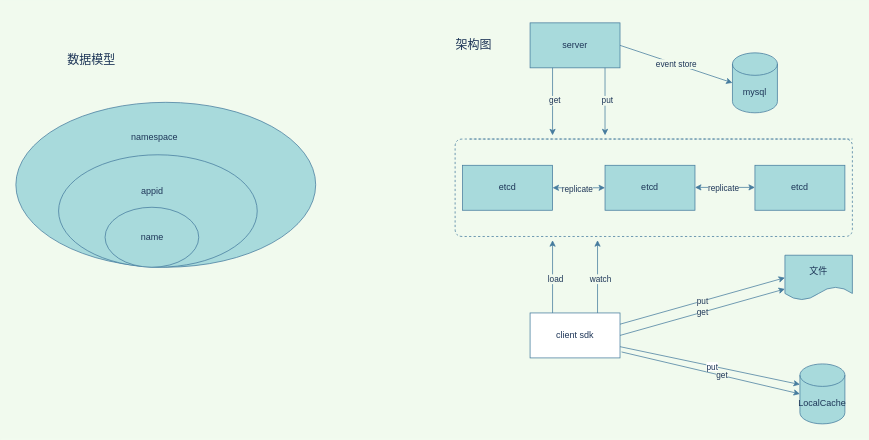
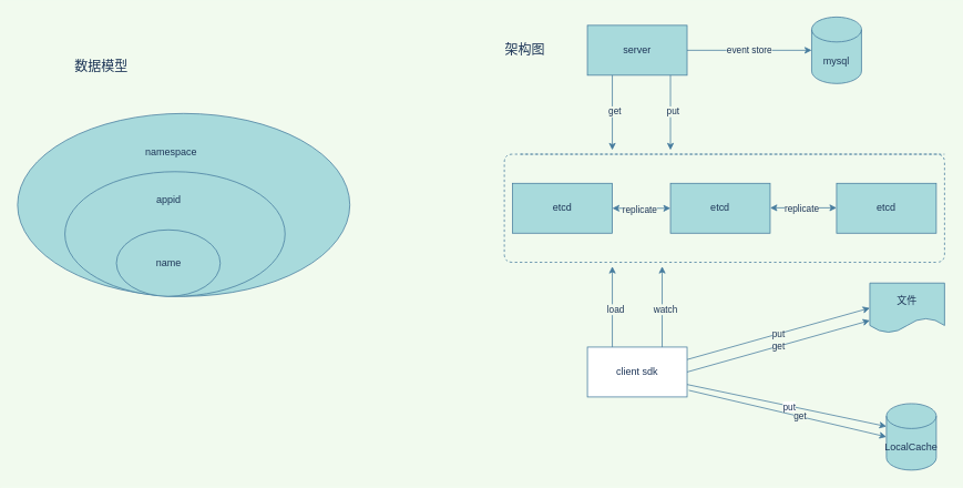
  <mxCell id="0" />
  <mxCell id="1" parent="0" />
  <mxCell id="2" value="etcd" style="whiteSpace=wrap;html=1;fillColor=#A8DADC;strokeColor=#457B9D;fontColor=#1D3557;" parent="1" vertex="1"><mxGeometry x="616" y="220" width="120" height="60" as="geometry" /></mxCell>
  <mxCell id="3" value="etcd" style="whiteSpace=wrap;html=1;fillColor=#A8DADC;strokeColor=#457B9D;fontColor=#1D3557;" parent="1" vertex="1"><mxGeometry x="806" y="220" width="120" height="60" as="geometry" /></mxCell>
  <mxCell id="4" value="etcd" style="whiteSpace=wrap;html=1;fillColor=#A8DADC;strokeColor=#457B9D;fontColor=#1D3557;" parent="1" vertex="1"><mxGeometry x="1006" y="220" width="120" height="60" as="geometry" /></mxCell>
  <mxCell id="5" value="" style="endArrow=none;dashed=1;html=1;strokeColor=#457B9D;fontColor=#1D3557;labelBackgroundColor=#F1FAEE;" parent="1" edge="1"><mxGeometry width="50" height="50" relative="1" as="geometry"><mxPoint x="626" y="185" as="sourcePoint" /><mxPoint x="1136" y="185" as="targetPoint" /><Array as="points"><mxPoint x="1136" y="185" /><mxPoint x="1136" y="315" /><mxPoint x="606" y="315" /><mxPoint x="606" y="185" /></Array></mxGeometry></mxCell>
  <mxCell id="6" value="server" style="whiteSpace=wrap;html=1;fillColor=#A8DADC;strokeColor=#457B9D;fontColor=#1D3557;" parent="1" vertex="1"><mxGeometry x="706" y="30" width="120" height="60" as="geometry" /></mxCell>
- <mxCell id="7" value="mysql" style="shape=cylinder3;whiteSpace=wrap;html=1;boundedLbl=1;backgroundOutline=1;size=15;fillColor=#A8DADC;strokeColor=#457B9D;fontColor=#1D3557;" parent="1" vertex="1"><mxGeometry x="976" y="70" width="60" height="80" as="geometry" /></mxCell>
+ <mxCell id="7" value="mysql" style="shape=cylinder3;whiteSpace=wrap;html=1;boundedLbl=1;backgroundOutline=1;size=15;fillColor=#A8DADC;strokeColor=#457B9D;fontColor=#1D3557;" parent="1" vertex="1"><mxGeometry x="976" y="20" width="60" height="80" as="geometry" /></mxCell>
  <mxCell id="8" value="event store" style="endArrow=classic;html=1;entryX=0;entryY=0.5;entryDx=0;entryDy=0;entryPerimeter=0;strokeColor=#457B9D;fontColor=#1D3557;exitX=1;exitY=0.5;exitDx=0;exitDy=0;labelBackgroundColor=#F1FAEE;" parent="1" source="6" target="7" edge="1"><mxGeometry width="50" height="50" relative="1" as="geometry"><mxPoint x="826" y="-10" as="sourcePoint" /><mxPoint x="656" y="0" as="targetPoint" /></mxGeometry></mxCell>
  <mxCell id="9" value="" style="endArrow=classic;html=1;exitX=0.25;exitY=1;exitDx=0;exitDy=0;strokeColor=#457B9D;fontColor=#1D3557;labelBackgroundColor=#F1FAEE;" parent="1" source="6" edge="1"><mxGeometry width="50" height="50" relative="1" as="geometry"><mxPoint x="596" y="140" as="sourcePoint" /><mxPoint x="736" y="180" as="targetPoint" /></mxGeometry></mxCell>
  <mxCell id="10" value="get" style="edgeLabel;html=1;align=center;verticalAlign=middle;resizable=0;points=[];fontColor=#1D3557;labelBackgroundColor=#F1FAEE;" parent="9" vertex="1" connectable="0"><mxGeometry x="-0.04" y="2" relative="1" as="geometry"><mxPoint as="offset" /></mxGeometry></mxCell>
  <mxCell id="11" value="client sdk" style="whiteSpace=wrap;html=1;fillColor=#ffffff;strokeColor=#457B9D;fontColor=#1D3557;" parent="1" vertex="1"><mxGeometry x="706" y="417" width="120" height="60" as="geometry" /></mxCell>
  <mxCell id="12" value="LocalCache" style="shape=cylinder3;whiteSpace=wrap;html=1;boundedLbl=1;backgroundOutline=1;size=15;fillColor=#A8DADC;strokeColor=#457B9D;fontColor=#1D3557;" parent="1" vertex="1"><mxGeometry x="1066" y="485" width="60" height="80" as="geometry" /></mxCell>
  <mxCell id="13" value="" style="endArrow=classic;html=1;exitX=1.017;exitY=0.867;exitDx=0;exitDy=0;entryX=0;entryY=0.5;entryDx=0;entryDy=0;entryPerimeter=0;strokeColor=#457B9D;fontColor=#1D3557;exitPerimeter=0;labelBackgroundColor=#F1FAEE;" parent="1" source="11" target="12" edge="1"><mxGeometry width="50" height="50" relative="1" as="geometry"><mxPoint x="616" y="450" as="sourcePoint" /><mxPoint x="686" y="420" as="targetPoint" /></mxGeometry></mxCell>
  <mxCell id="14" value="get" style="edgeLabel;html=1;align=center;verticalAlign=middle;resizable=0;points=[];fontColor=#1D3557;labelBackgroundColor=#F1FAEE;" parent="13" vertex="1" connectable="0"><mxGeometry x="0.119" y="1" relative="1" as="geometry"><mxPoint as="offset" /></mxGeometry></mxCell>
  <mxCell id="15" value="" style="endArrow=classic;html=1;strokeColor=#457B9D;fontColor=#1D3557;exitX=0.75;exitY=0;exitDx=0;exitDy=0;labelBackgroundColor=#F1FAEE;" parent="1" source="11" edge="1"><mxGeometry width="50" height="50" relative="1" as="geometry"><mxPoint x="846" y="360" as="sourcePoint" /><mxPoint x="796" y="320" as="targetPoint" /></mxGeometry></mxCell>
  <mxCell id="16" value="watch" style="edgeLabel;html=1;align=center;verticalAlign=middle;resizable=0;points=[];fontColor=#1D3557;labelBackgroundColor=#F1FAEE;" parent="15" vertex="1" connectable="0"><mxGeometry x="-0.044" y="-3" relative="1" as="geometry"><mxPoint as="offset" /></mxGeometry></mxCell>
  <mxCell id="17" value="" style="endArrow=classic;startArrow=classic;html=1;exitX=1;exitY=0.5;exitDx=0;exitDy=0;entryX=0;entryY=0.5;entryDx=0;entryDy=0;strokeColor=#457B9D;fontColor=#1D3557;labelBackgroundColor=#F1FAEE;" parent="1" source="2" target="3" edge="1"><mxGeometry width="50" height="50" relative="1" as="geometry"><mxPoint x="636" y="290" as="sourcePoint" /><mxPoint x="686" y="240" as="targetPoint" /></mxGeometry></mxCell>
  <mxCell id="18" value="replicate" style="edgeLabel;html=1;align=center;verticalAlign=middle;resizable=0;points=[];fontColor=#1D3557;labelBackgroundColor=#F1FAEE;" parent="17" vertex="1" connectable="0"><mxGeometry x="-0.08" y="-1" relative="1" as="geometry"><mxPoint as="offset" /></mxGeometry></mxCell>
  <mxCell id="19" value="" style="endArrow=classic;startArrow=classic;html=1;exitX=1;exitY=0.5;exitDx=0;exitDy=0;entryX=0;entryY=0.5;entryDx=0;entryDy=0;strokeColor=#457B9D;fontColor=#1D3557;labelBackgroundColor=#F1FAEE;" parent="1" edge="1"><mxGeometry width="50" height="50" relative="1" as="geometry"><mxPoint x="926" y="249.5" as="sourcePoint" /><mxPoint x="1006" y="249.5" as="targetPoint" /></mxGeometry></mxCell>
  <mxCell id="20" value="replicate" style="edgeLabel;html=1;align=center;verticalAlign=middle;resizable=0;points=[];fontColor=#1D3557;labelBackgroundColor=#F1FAEE;" parent="19" vertex="1" connectable="0"><mxGeometry x="-0.08" y="-1" relative="1" as="geometry"><mxPoint as="offset" /></mxGeometry></mxCell>
  <mxCell id="21" value="s" style="ellipse;whiteSpace=wrap;html=1;fillColor=#A8DADC;strokeColor=#457B9D;fontColor=#1D3557;" parent="1" vertex="1"><mxGeometry x="20" y="136" width="400" height="220" as="geometry" /></mxCell>
  <mxCell id="22" value="" style="ellipse;whiteSpace=wrap;html=1;fillColor=#A8DADC;strokeColor=#457B9D;fontColor=#1D3557;" parent="1" vertex="1"><mxGeometry x="77" y="206" width="265" height="150" as="geometry" /></mxCell>
  <mxCell id="23" value="namespace" style="text;html=1;strokeColor=none;fillColor=none;align=center;verticalAlign=middle;whiteSpace=wrap;fontColor=#1D3557;" parent="1" vertex="1"><mxGeometry x="185" y="173" width="40" height="20" as="geometry" /></mxCell>
  <mxCell id="24" value="文件" style="shape=document;whiteSpace=wrap;html=1;boundedLbl=1;fillColor=#A8DADC;strokeColor=#457B9D;fontColor=#1D3557;" parent="1" vertex="1"><mxGeometry x="1046" y="340" width="90" height="60" as="geometry" /></mxCell>
  <mxCell id="25" value="put" style="endArrow=classic;html=1;exitX=1;exitY=0.25;exitDx=0;exitDy=0;entryX=0;entryY=0.5;entryDx=0;entryDy=0;strokeColor=#457B9D;fontColor=#1D3557;labelBackgroundColor=#F1FAEE;" parent="1" source="11" target="24" edge="1"><mxGeometry width="50" height="50" relative="1" as="geometry"><mxPoint x="896" y="400" as="sourcePoint" /><mxPoint x="946" y="350" as="targetPoint" /></mxGeometry></mxCell>
  <mxCell id="26" value="get" style="endArrow=classic;html=1;entryX=0;entryY=0.75;entryDx=0;entryDy=0;fillColor=#A8DADC;strokeColor=#457B9D;fontColor=#1D3557;exitX=1;exitY=0.5;exitDx=0;exitDy=0;labelBackgroundColor=#F1FAEE;" parent="1" source="11" target="24" edge="1"><mxGeometry width="50" height="50" relative="1" as="geometry"><mxPoint x="1006" y="470" as="sourcePoint" /><mxPoint x="1036" y="470" as="targetPoint" /></mxGeometry></mxCell>
  <mxCell id="27" value="" style="endArrow=classic;html=1;strokeColor=#457B9D;fillColor=#A8DADC;fontColor=#1D3557;entryX=0;entryY=0;entryDx=0;entryDy=27.5;entryPerimeter=0;exitX=1;exitY=0.75;exitDx=0;exitDy=0;labelBackgroundColor=#F1FAEE;" parent="1" target="12" edge="1" source="11"><mxGeometry width="50" height="50" relative="1" as="geometry"><mxPoint x="826" y="410" as="sourcePoint" /><mxPoint x="976" y="310" as="targetPoint" /></mxGeometry></mxCell>
  <mxCell id="28" value="&lt;span style=&quot;background-color: rgb(255 , 255 , 255)&quot;&gt;put&lt;/span&gt;" style="edgeLabel;html=1;align=center;verticalAlign=middle;resizable=0;points=[];fontColor=#1D3557;labelBackgroundColor=#F1FAEE;" parent="27" vertex="1" connectable="0"><mxGeometry x="0.019" relative="1" as="geometry"><mxPoint y="1" as="offset" /></mxGeometry></mxCell>
  <mxCell id="29" value="" style="ellipse;whiteSpace=wrap;html=1;fillColor=#A8DADC;strokeColor=#457B9D;fontColor=#1D3557;" parent="1" vertex="1"><mxGeometry x="139" y="276" width="125" height="80" as="geometry" /></mxCell>
- <mxCell id="30" value="appid" style="text;html=1;strokeColor=none;fillColor=none;align=center;verticalAlign=middle;whiteSpace=wrap;fontColor=#1D3557;" parent="1" vertex="1"><mxGeometry x="181.5" y="245" width="40" height="20" as="geometry" /></mxCell>
+ <mxCell id="30" value="appid" style="text;html=1;strokeColor=none;fillColor=none;align=center;verticalAlign=middle;whiteSpace=wrap;fontColor=#1D3557;" parent="1" vertex="1"><mxGeometry x="181.5" y="230" width="40" height="20" as="geometry" /></mxCell>
  <mxCell id="31" value="name" style="text;html=1;strokeColor=none;fillColor=none;align=center;verticalAlign=middle;whiteSpace=wrap;fontColor=#1D3557;" parent="1" vertex="1"><mxGeometry x="181.5" y="306" width="40" height="20" as="geometry" /></mxCell>
  <mxCell id="32" value="" style="endArrow=classic;html=1;exitX=0.5;exitY=1;exitDx=0;exitDy=0;strokeColor=#457B9D;fontColor=#1D3557;labelBackgroundColor=#F1FAEE;" parent="1" edge="1"><mxGeometry width="50" height="50" relative="1" as="geometry"><mxPoint x="806" y="90" as="sourcePoint" /><mxPoint x="806" y="180" as="targetPoint" /></mxGeometry></mxCell>
  <mxCell id="33" value="put" style="edgeLabel;html=1;align=center;verticalAlign=middle;resizable=0;points=[];fontColor=#1D3557;labelBackgroundColor=#F1FAEE;" parent="32" vertex="1" connectable="0"><mxGeometry x="-0.04" y="2" relative="1" as="geometry"><mxPoint as="offset" /></mxGeometry></mxCell>
  <mxCell id="34" value="" style="endArrow=classic;html=1;exitX=0.25;exitY=0;exitDx=0;exitDy=0;strokeColor=#457B9D;fontColor=#1D3557;labelBackgroundColor=#F1FAEE;" parent="1" edge="1" source="11"><mxGeometry width="50" height="50" relative="1" as="geometry"><mxPoint x="736" y="380" as="sourcePoint" /><mxPoint x="736" y="320" as="targetPoint" /></mxGeometry></mxCell>
  <mxCell id="35" value="load" style="edgeLabel;html=1;align=center;verticalAlign=middle;resizable=0;points=[];fontColor=#1D3557;labelBackgroundColor=#F1FAEE;" parent="34" vertex="1" connectable="0"><mxGeometry x="-0.044" y="-3" relative="1" as="geometry"><mxPoint as="offset" /></mxGeometry></mxCell>
  <mxCell id="36" value="&lt;font style=&quot;font-size: 16px&quot;&gt;数据模型&lt;/font&gt;" style="text;html=1;strokeColor=none;fillColor=none;align=center;verticalAlign=middle;whiteSpace=wrap;fontColor=#1D3557;" vertex="1" parent="1"><mxGeometry x="86" y="70" width="70" height="20" as="geometry" /></mxCell>
  <mxCell id="37" value="&lt;font style=&quot;font-size: 16px&quot;&gt;架构图&lt;/font&gt;" style="text;html=1;strokeColor=none;fillColor=none;align=center;verticalAlign=middle;whiteSpace=wrap;fontColor=#1D3557;" vertex="1" parent="1"><mxGeometry x="606" y="50" width="50" height="20" as="geometry" /></mxCell>
